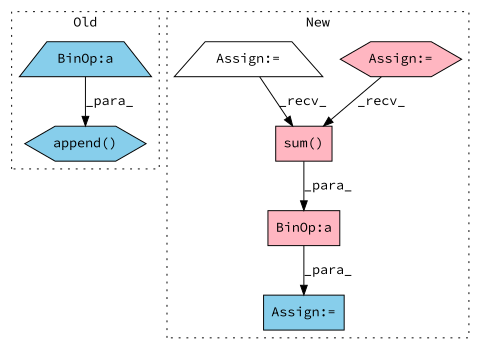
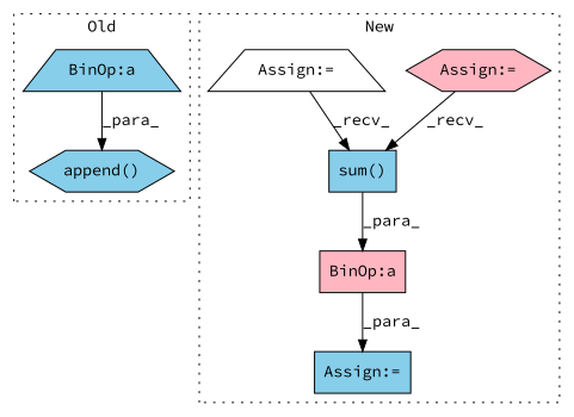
  digraph {
    fontname="Source Code Pro"
    node [a=68 l=3 shape=box style=filled fillcolor=skyblue fontname="Source Code Pro"]
    edge [fontname="Source Code Pro"]
    n1 [a=75 l="19,1" label="append()" s="42263,42308" shape=hexagon]
    n2 [a=82 l=4 label="BinOp:a" s=42233 shape=trapezium]
-   n3 [a=75 l=36 label="sum()" s=42791 fillcolor=lightpink]
+   n3 [a=75 l=36 label="sum()" s=42791]
    n4 [label="Assign:=" s=40926 shape=hexagon fillcolor=lightpink]
    n5 [label="Assign:=" s=42958]
    n6 [a=82 label="BinOp:a" s=42962 fillcolor=lightpink]
    n7 [label="Assign:=" s=41137 shape=trapezium fillcolor=white]
    subgraph cluster_1 {
      label=Old
      style=dotted
      n1
      n2
    }
    subgraph cluster_2 {
      label=New
      style=dotted
      n3
      n4
      n5
      n6
      n7
    }
    n2 -> n1 [label=_para_]
    n3 -> n6 [label=_para_]
    n4 -> n3 [label=_recv_]
    n6 -> n5 [label=_para_]
    n7 -> n3 [label=_recv_]
  }
